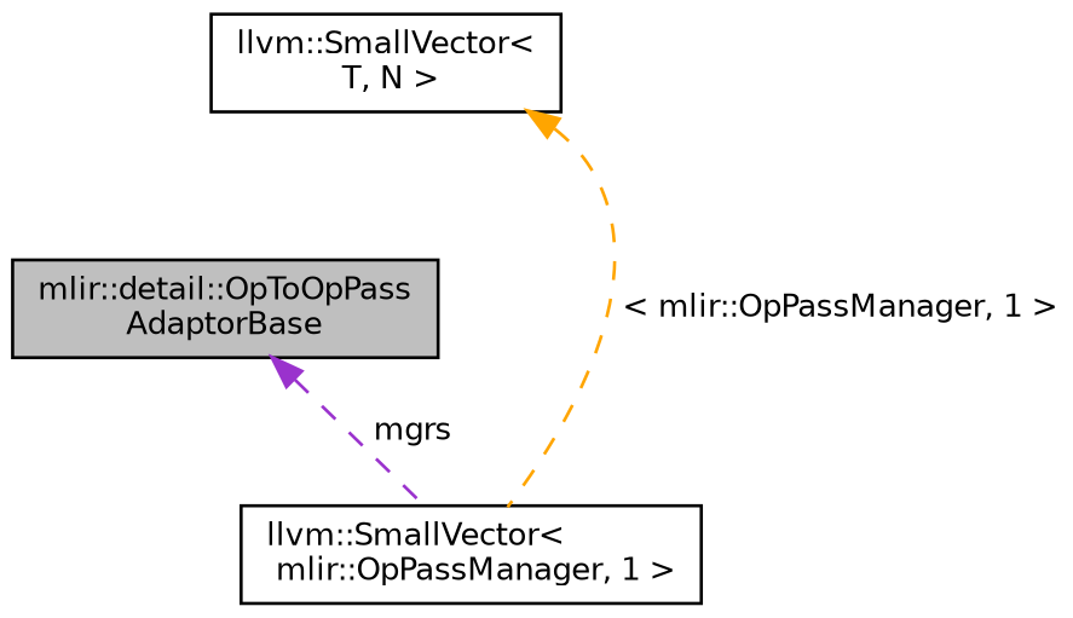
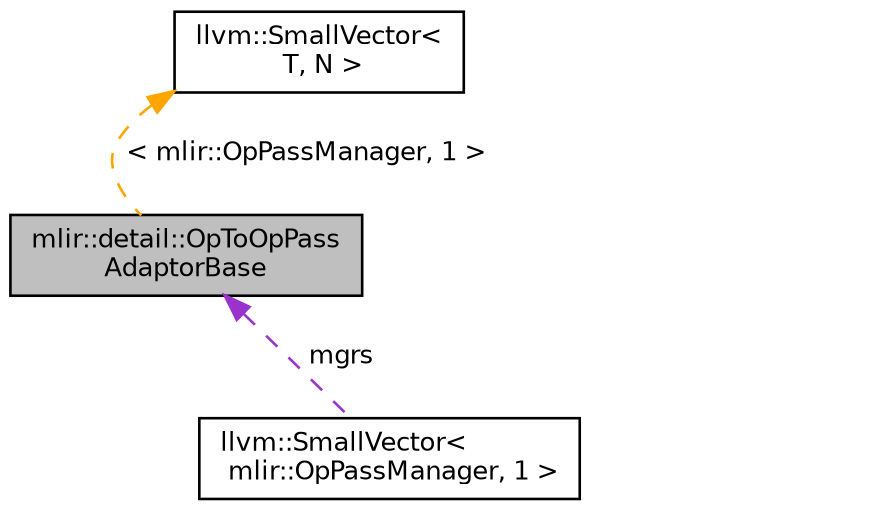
  digraph {
    fontname="DejaVu Sans"
    node [color=black fontname="DejaVu Sans" fontsize=10 shape=record]
    edge [dir=back fontname="DejaVu Sans" fontsize=10 labelfontname=Helvetica labelfontsize=10 style=dashed]
    n1 [fillcolor=grey75 fontcolor=black height=0.2 label="mlir::detail::OpToOpPass\lAdaptorBase" style=filled width=0.4]
    n2 [height=0.2 label="llvm::SmallVector\<\l mlir::OpPassManager, 1 \>" width=0.4]
    n3 [height=0.2 label="llvm::SmallVector\<\l T, N \>" width=0.4]
    n1 -> n2 [color=darkorchid3 label=" mgrs"]
-   n3 -> n2 [color=orange label=" \< mlir::OpPassManager, 1 \>"]
+   n3 -> n1 [color=orange label=" \< mlir::OpPassManager, 1 \>"]
  }
